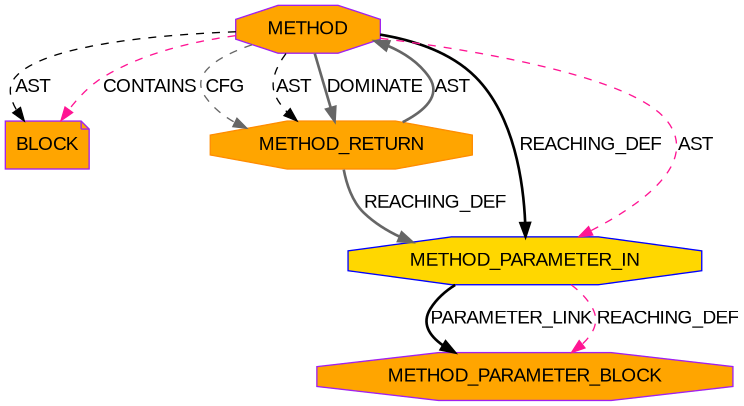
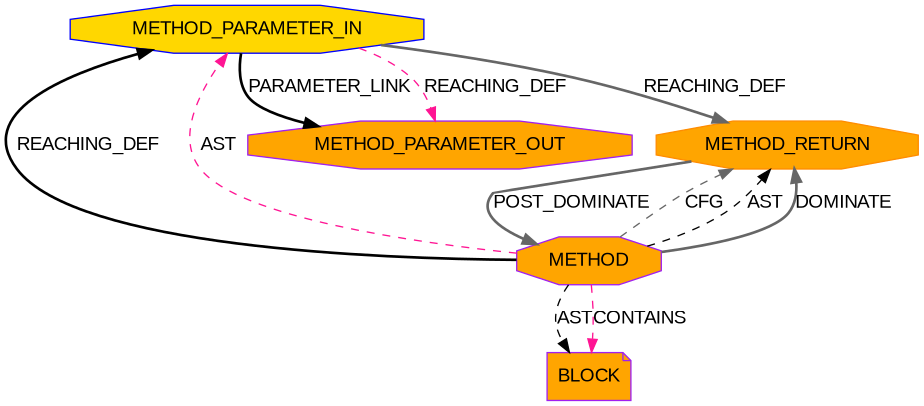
  digraph {
    fontname="Liberation Sans"
    node [CODE=p1 EVALUATION_STRATEGY=BY_VALUE ORDER=1 TYPE_FULL_NAME=ANY color=purple fillcolor=orange fontname="Liberation Sans" shape=octagon style=filled]
    edge [color=black fontname="Liberation Sans" style=dashed]
-   n1 [INDEX=1 IS_VARIADIC=false NAME=p1 label=METHOD_PARAMETER_BLOCK]
+   n1 [INDEX=1 IS_VARIADIC=false NAME=p1 label=METHOD_PARAMETER_OUT]
    n2 [ARGUMENT_INDEX=1 CODE="<empty>" label=BLOCK shape=note EVALUATION_STRATEGY=""]
    n3 [AST_PARENT_FULL_NAME="<global>" AST_PARENT_TYPE=NAMESPACE_BLOCK CODE="<empty>" FILENAME="<empty>" FULL_NAME=list_del IS_EXTERNAL=true NAME=list_del ORDER=0 label=METHOD EVALUATION_STRATEGY="" TYPE_FULL_NAME=""]
    n4 [CODE=RET ORDER=2 color=darkorange label=METHOD_RETURN]
    n5 [INDEX=1 IS_VARIADIC=false NAME=p1 color=blue fillcolor=gold label=METHOD_PARAMETER_IN]
    n3 -> n2 [label=AST]
    n3 -> n2 [color=deeppink label=CONTAINS]
    n3 -> n4 [color=gray40 label=CFG]
    n3 -> n4 [label=AST]
    n3 -> n4 [color=gray40 label=DOMINATE style=bold]
    n3 -> n5 [label=REACHING_DEF style=bold]
    n3 -> n5 [color=deeppink label=AST]
-   n4 -> n3 [color=gray40 label=AST style=bold]
+   n4 -> n3 [color=gray40 label=POST_DOMINATE style=bold]
    n5 -> n1 [label=PARAMETER_LINK style=bold]
    n5 -> n1 [VARIABLE=p1 color=deeppink label=REACHING_DEF]
-   n4 -> n5 [VARIABLE=p1 color=gray40 label=REACHING_DEF style=bold]
+   n5 -> n4 [VARIABLE=p1 color=gray40 label=REACHING_DEF style=bold]
  }
